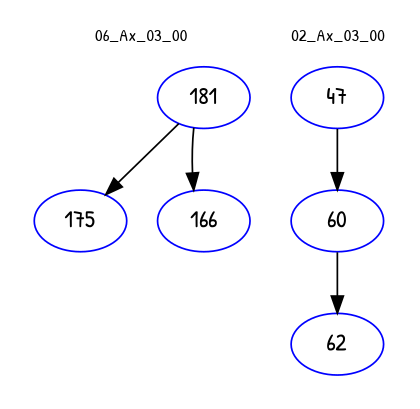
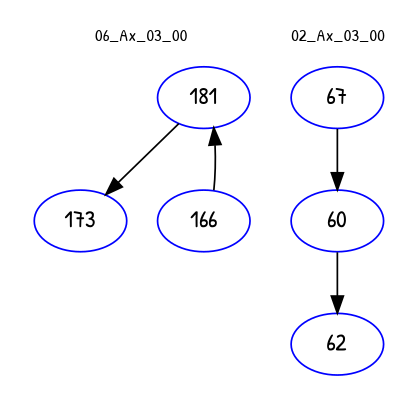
  digraph {
    fontname="Patrick Hand"
    node [color=blue fontname="Patrick Hand"]
    edge [color=black fontname="Patrick Hand"]
    n1 [label=181]
-   n2 [label=175]
+   n2 [label=173]
    n3 [label=166]
-   n4 [label=47]
+   n4 [label=67]
    n5 [label=60]
    n6 [label=62]
    subgraph cluster_1 {
      color=white
      fontsize=10
      label="06_Ax_03_00"
      n1
      n2
      n3
    }
    subgraph cluster_2 {
      color=white
      fontsize=10
      label="02_Ax_03_00"
      n4
      n5
      n6
    }
    n1 -> n2
-   n1 -> n3
+   n3 -> n1
    n4 -> n5
    n5 -> n6
  }
